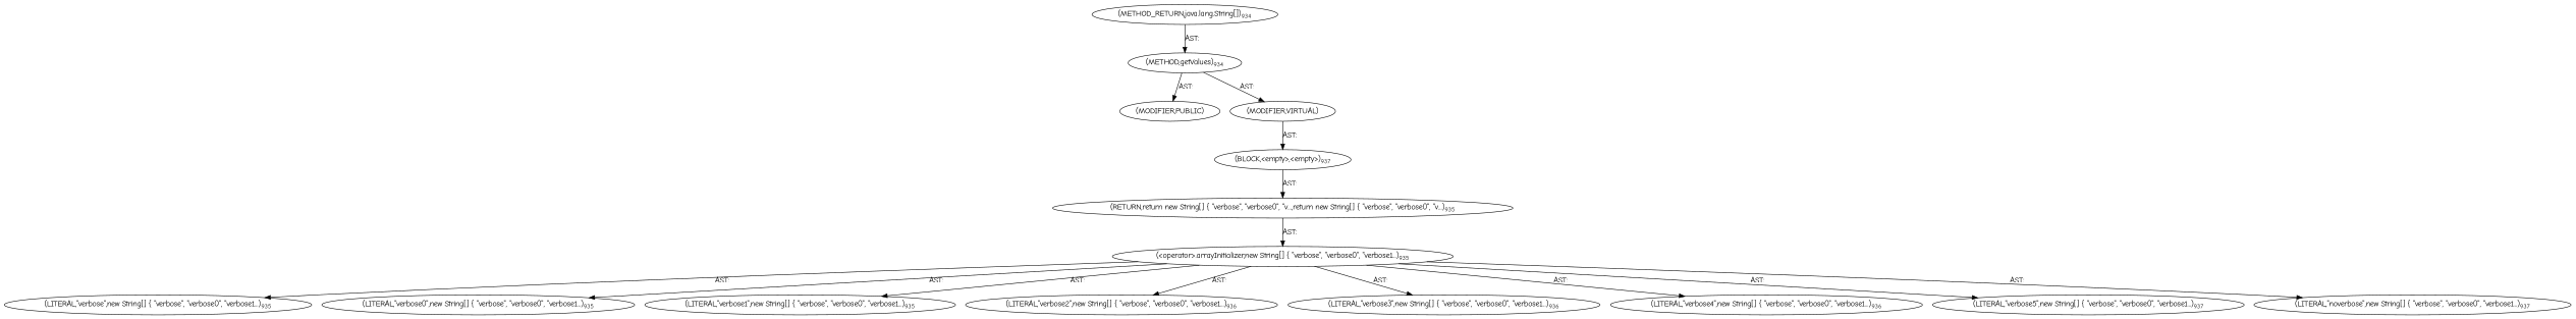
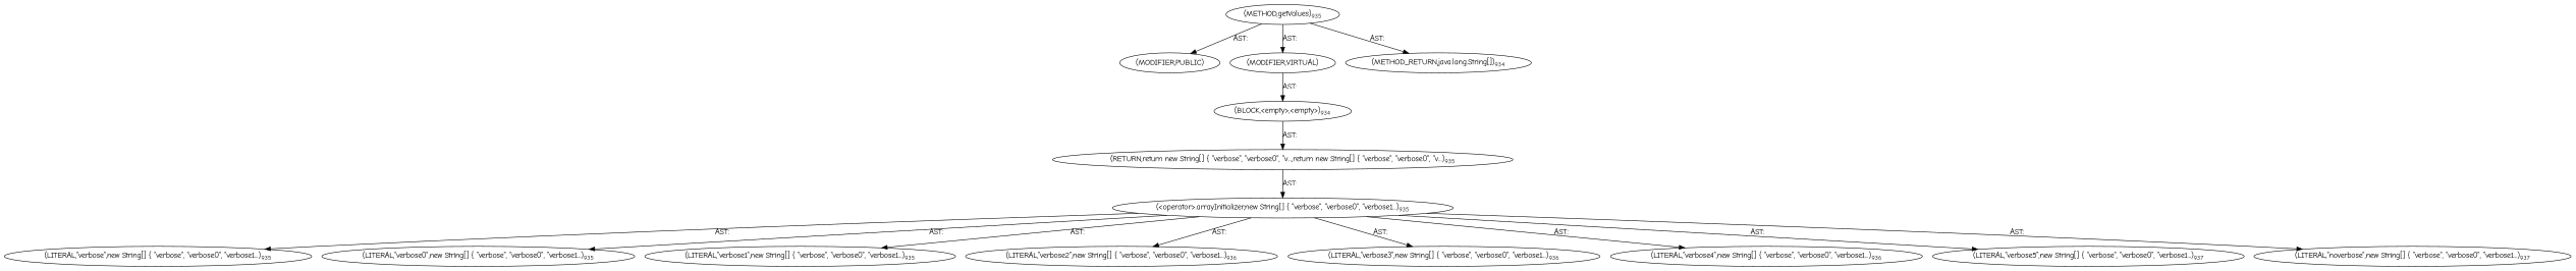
  digraph {
    fontname="Comic Neue"
    node [fontname="Comic Neue"]
    edge [fontname="Comic Neue"]
-   n1 [label=<(METHOD,getValues)<SUB>934</SUB>>]
+   n1 [label=<(METHOD,getValues)<SUB>935</SUB>>]
    n2 [label=<(MODIFIER,PUBLIC)>]
    n3 [label=<(MODIFIER,VIRTUAL)>]
    n4 [label=<(METHOD_RETURN,java.lang.String[])<SUB>934</SUB>>]
-   n5 [label=<(BLOCK,&lt;empty&gt;,&lt;empty&gt;)<SUB>937</SUB>>]
+   n5 [label=<(BLOCK,&lt;empty&gt;,&lt;empty&gt;)<SUB>934</SUB>>]
    n6 [label=<(RETURN,return new String[] { &quot;verbose&quot;, &quot;verbose0&quot;, &quot;v...,return new String[] { &quot;verbose&quot;, &quot;verbose0&quot;, &quot;v...)<SUB>935</SUB>>]
    n7 [label=<(&lt;operator&gt;.arrayInitializer,new String[] { &quot;verbose&quot;, &quot;verbose0&quot;, &quot;verbose1...)<SUB>935</SUB>>]
    n8 [label=<(LITERAL,&quot;verbose&quot;,new String[] { &quot;verbose&quot;, &quot;verbose0&quot;, &quot;verbose1...)<SUB>935</SUB>>]
    n9 [label=<(LITERAL,&quot;verbose0&quot;,new String[] { &quot;verbose&quot;, &quot;verbose0&quot;, &quot;verbose1...)<SUB>935</SUB>>]
    n10 [label=<(LITERAL,&quot;verbose1&quot;,new String[] { &quot;verbose&quot;, &quot;verbose0&quot;, &quot;verbose1...)<SUB>935</SUB>>]
    n11 [label=<(LITERAL,&quot;verbose2&quot;,new String[] { &quot;verbose&quot;, &quot;verbose0&quot;, &quot;verbose1...)<SUB>936</SUB>>]
    n12 [label=<(LITERAL,&quot;verbose3&quot;,new String[] { &quot;verbose&quot;, &quot;verbose0&quot;, &quot;verbose1...)<SUB>936</SUB>>]
    n13 [label=<(LITERAL,&quot;verbose4&quot;,new String[] { &quot;verbose&quot;, &quot;verbose0&quot;, &quot;verbose1...)<SUB>936</SUB>>]
    n14 [label=<(LITERAL,&quot;verbose5&quot;,new String[] { &quot;verbose&quot;, &quot;verbose0&quot;, &quot;verbose1...)<SUB>937</SUB>>]
    n15 [label=<(LITERAL,&quot;noverbose&quot;,new String[] { &quot;verbose&quot;, &quot;verbose0&quot;, &quot;verbose1...)<SUB>937</SUB>>]
    n1 -> n2 [label="AST: "]
    n1 -> n3 [label="AST: "]
-   n4 -> n1 [label="AST: "]
+   n1 -> n4 [label="AST: "]
    n3 -> n5 [label="AST: "]
    n5 -> n6 [label="AST: "]
    n6 -> n7 [label="AST: "]
    n7 -> n8 [label="AST: "]
    n7 -> n9 [label="AST: "]
    n7 -> n10 [label="AST: "]
    n7 -> n11 [label="AST: "]
    n7 -> n12 [label="AST: "]
    n7 -> n13 [label="AST: "]
    n7 -> n14 [label="AST: "]
    n7 -> n15 [label="AST: "]
  }
